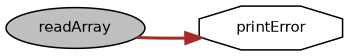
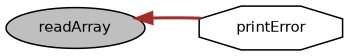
  digraph {
    rankdir=LR
    node [color=black fontname=Helvetica fontsize=10 style=filled]
    n1 [fillcolor=grey75 fontcolor=black height=0.2 label=readArray shape=ellipse width=0.4]
    n2 [fillcolor=white height=0.2 label=printError shape=octagon width=0.4]
-   n1 -> n2 [color=brown fontname=Helvetica fontsize=10 labelfontname=Helvetica labelfontsize=10 style=bold]
+   n2 -> n1 [color=brown fontname=Helvetica fontsize=10 labelfontname=Helvetica labelfontsize=10 style=bold]
  }
